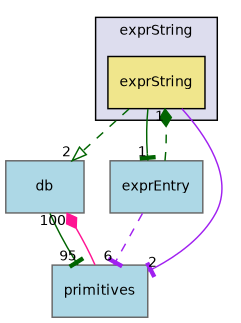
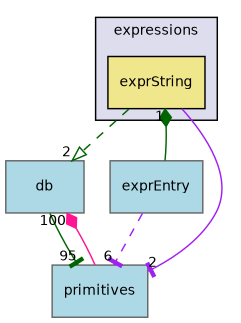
  digraph {
    compound=true
    node [color=gray40 fillcolor=lightblue fontname=Helvetica fontsize=10 shape=box style=filled]
    edge [arrowhead=tee color=darkgreen headlabel=2 labeldistance=1.5 labelfontname=Helvetica labelfontsize=10 style=solid]
    n1 [color=black fillcolor=khaki label=exprString pencolor=black]
    n2 [label=db]
    n3 [label=exprEntry]
    n4 [label=primitives]
    subgraph cluster_1 {
      bgcolor="#ddddee"
      fontname=Helvetica
      fontsize=10
-     label=exprString
+     label=expressions
      pencolor=black
      n1
    }
    n1 -> n2 [arrowhead=onormal style=dashed]
-   n1 -> n3 [headlabel=1]
    n1 -> n4 [color=purple]
    n2 -> n4 [headlabel=95]
-   n3 -> n1 [arrowhead=diamond headlabel=1 style=dashed]
+   n3 -> n1 [arrowhead=diamond headlabel=1]
    n3 -> n4 [color=purple headlabel=6 style=dashed]
    n4 -> n2 [arrowhead=diamond color=deeppink headlabel=100]
  }
